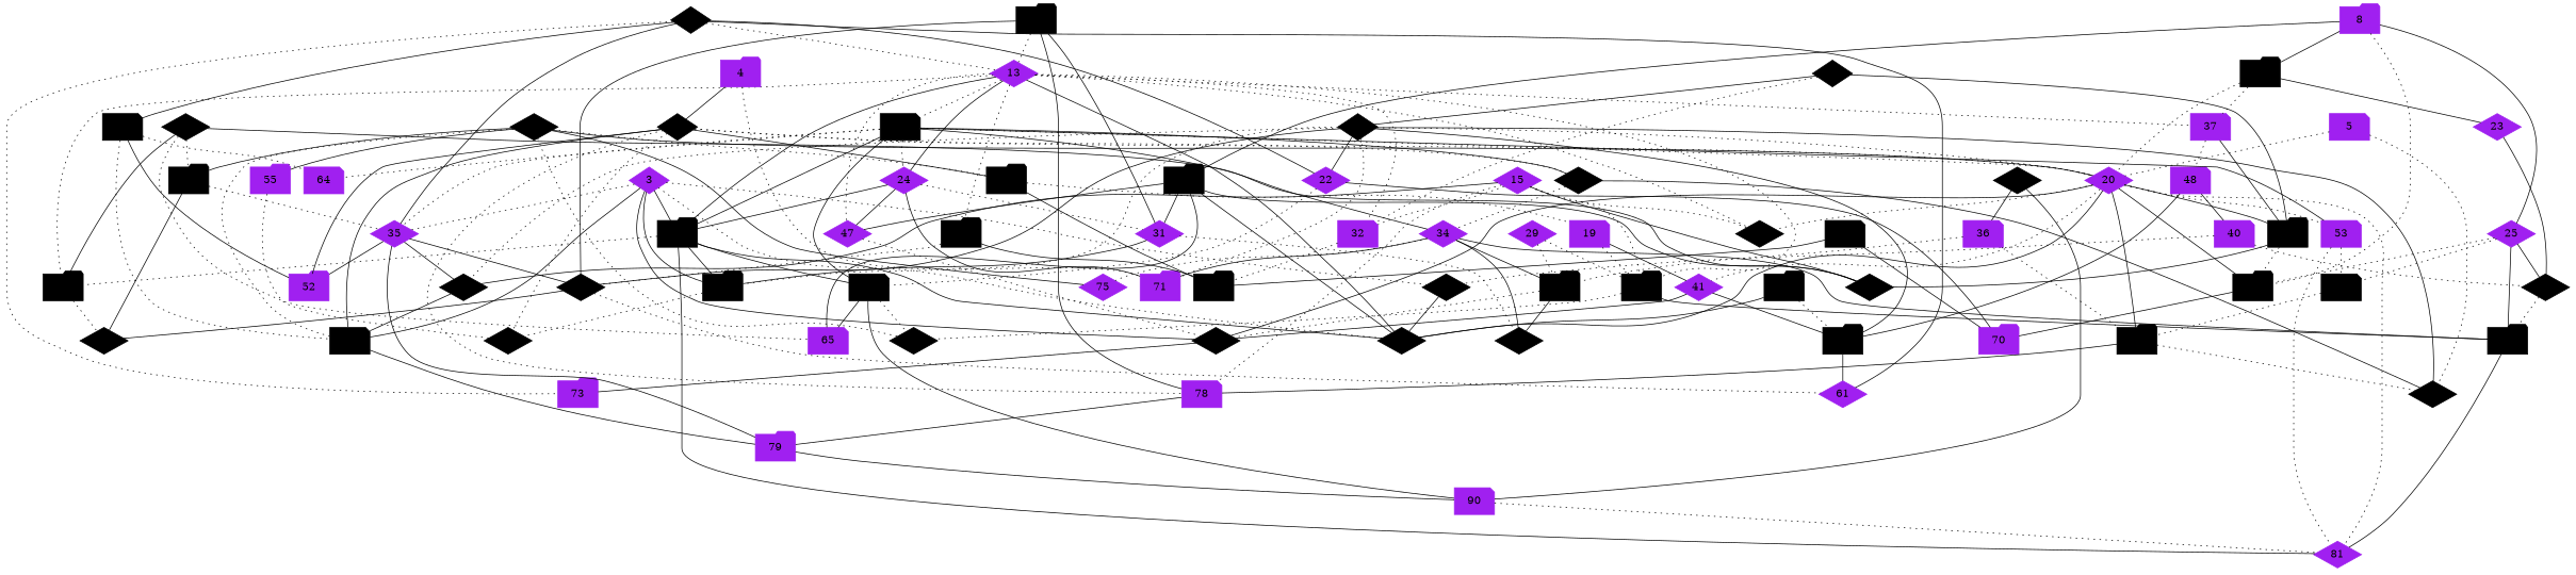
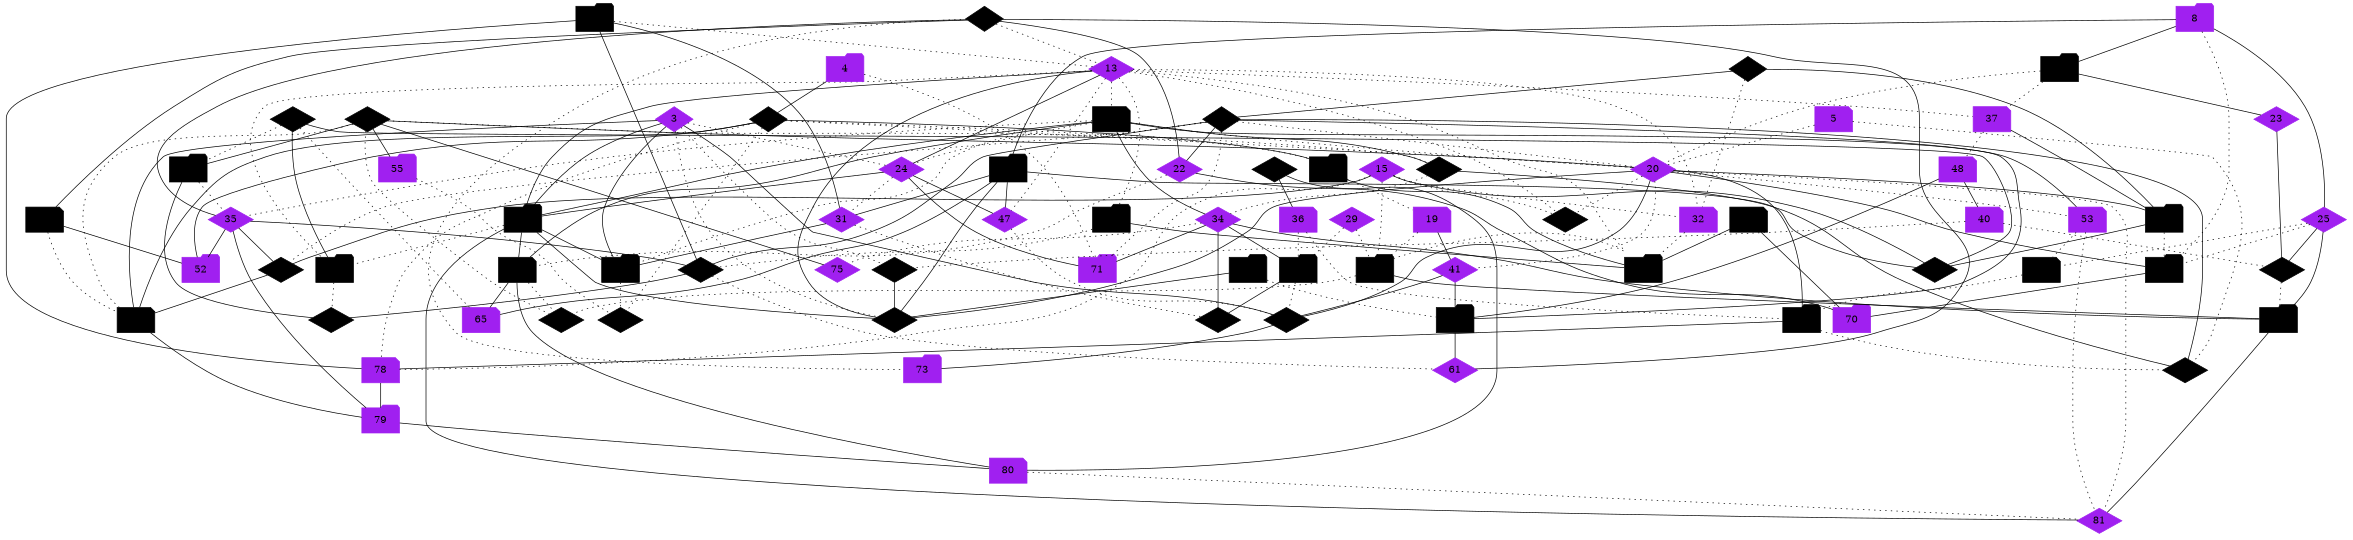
  graph {
    node [color=black shape=diamond style=filled]
    edge [style=solid weight=1.0]
    13 [color=purple]
    1
    22 [color=purple]
    35 [color=purple]
    38 [shape=note]
    61 [color=purple]
    73 [color=purple shape=folder]
    32 [color=purple shape=note]
    24 [color=purple]
    30 [shape=folder]
    74
    72 [shape=folder]
    37 [color=purple shape=note]
    14 [shape=note]
    21
    27 [shape=folder]
    47 [color=purple]
    50 [shape=folder]
    46 [shape=note]
    70 [color=purple shape=folder]
    45
    52 [color=purple shape=folder]
    43
    79 [color=purple shape=folder]
    63 [shape=note]
-   64 [color=purple shape=note]
    2
    9
    44 [shape=folder]
    60 [shape=folder]
    71 [color=purple shape=folder]
    20 [color=purple]
    77
    54 [shape=folder]
    68 [shape=folder]
    49 [shape=folder]
    62
    3 [color=purple]
    57
    58
    31 [color=purple]
    81 [color=purple]
    67
    4 [color=purple shape=folder]
    7
    78 [color=purple shape=note]
    16 [shape=folder]
    28
    51
    5 [color=purple shape=note]
    53 [color=purple shape=note]
    41 [color=purple]
    69 [shape=folder]
    6 [shape=folder]
    76
    19 [color=purple shape=note]
    34 [color=purple]
    8 [color=purple shape=folder]
    12 [shape=folder]
    17 [shape=folder]
    25 [color=purple]
    23 [color=purple]
    65 [color=purple shape=note]
    56
    59 [shape=folder]
    66 [shape=note]
    18 [shape=folder]
    10
    11
    55 [color=purple shape=folder]
    75 [color=purple]
    82
    48 [color=purple shape=note]
    42 [shape=folder]
-   80 [color=purple shape=note label=90]
+   80 [color=purple shape=note]
    15 [color=purple]
    40 [color=purple shape=note]
    36 [color=purple shape=note]
    26
    29 [color=purple]
    33 [shape=note]
    39 [shape=folder]
    13 -- 32 [style=dotted]
    13 -- 24
    13 -- 30
    13 -- 74
    13 -- 72 [style=dotted]
    13 -- 37 [style=dotted]
    13 -- 14 [style=dotted]
    13 -- 21 [style=dotted]
    13 -- 27 [style=dotted]
    13 -- 47 [style=dotted]
    13 -- 50 [style=dotted weight=3.0]
    1 -- 13 [style=dotted]
    1 -- 22
    1 -- 35
    1 -- 38
    1 -- 61
    1 -- 73 [style=dotted]
    22 -- 46 [style=dotted]
    22 -- 70
    35 -- 45
    35 -- 52
    35 -- 43
    35 -- 79
    38 -- 52
    38 -- 63 [style=dotted]
-   38 -- 64 [style=dotted]
    32 -- 68 [style=dotted]
    24 -- 30
    24 -- 47
    24 -- 71
    24 -- 31 [style=dotted]
    30 -- 74
    30 -- 72 [style=dotted weight=2.0]
    30 -- 46
    30 -- 60
    30 -- 81
    72 -- 76 [style=dotted]
    37 -- 44
    37 -- 48 [style=dotted]
    14 -- 35 [style=dotted]
    14 -- 24 [style=dotted]
    14 -- 30
    14 -- 46
-   14 -- 64 [style=dotted]
    14 -- 20 [style=dotted]
    14 -- 28
    14 -- 53
    14 -- 34
    27 -- 45 [style=dotted]
    27 -- 68
    47 -- 58 [style=dotted]
    50 -- 59
    50 -- 82 [style=dotted]
    46 -- 65
    46 -- 82 [style=dotted]
    46 -- 80
    45 -- 61 [style=dotted]
    45 -- 76
    43 -- 63
    79 -- 80
    63 -- 79
    2 -- 32 [style=dotted]
    2 -- 9
    2 -- 44
    9 -- 22
    9 -- 45
    9 -- 43 [style=dotted]
    9 -- 60 [style=dotted]
    9 -- 71 [style=dotted]
    9 -- 20 [style=dotted]
    9 -- 77
    9 -- 54
    44 -- 49 [style=dotted]
    44 -- 62
    60 -- 67 [style=dotted]
    20 -- 74
    20 -- 21 [style=dotted]
    20 -- 44
    20 -- 49
    20 -- 58
    20 -- 81 [style=dotted weight=2.0]
    20 -- 53 [style=dotted]
    20 -- 41 [style=dotted]
    20 -- 69
    54 -- 61
    49 -- 70
-   3 -- 35 [style=dotted]
+   3 -- 24 [style=dotted]
    3 -- 30
    3 -- 74 [style=dotted]
    3 -- 63
    3 -- 60
    3 -- 57 [style=dotted]
    3 -- 58
    57 -- 74
    58 -- 73
    31 -- 60
    31 -- 51 [style=dotted]
    4 -- 71 [style=dotted]
    4 -- 7
    7 -- 52
    7 -- 63
    7 -- 20 [style=dotted weight=2.0]
    7 -- 67 [style=dotted]
    7 -- 78 [style=dotted]
    7 -- 16 [weight=2.0]
    7 -- 28 [style=dotted]
    78 -- 79
    16 -- 68
    16 -- 19 [style=dotted]
    28 -- 77
    28 -- 34 [style=dotted]
    5 -- 20 [style=dotted]
    5 -- 77 [style=dotted]
    53 -- 81 [style=dotted]
    53 -- 66 [style=dotted]
    41 -- 54
    41 -- 58
    69 -- 77 [style=dotted]
    69 -- 78
    6 -- 13 [style=dotted]
    6 -- 45
    6 -- 31
    6 -- 78
    19 -- 50 [style=dotted]
    19 -- 41
    34 -- 71
    34 -- 51
    34 -- 59
    34 -- 75 [style=dotted]
    34 -- 42
    8 -- 49 [style=dotted]
    8 -- 12
    8 -- 17
    8 -- 25
    12 -- 37 [style=dotted]
    12 -- 20 [style=dotted]
    12 -- 23
    17 -- 74
    17 -- 47
    17 -- 62
    17 -- 31
    17 -- 65
    25 -- 49 [style=dotted]
    25 -- 56
    25 -- 59
    25 -- 66 [style=dotted]
    23 -- 56
    56 -- 59 [style=dotted]
    59 -- 81
    66 -- 69 [style=dotted]
    18 -- 35 [style=dotted]
    18 -- 76
    10 -- 72
    10 -- 62
    10 -- 65 [style=dotted]
    10 -- 18 [style=dotted]
    11 -- 63 [style=dotted]
    11 -- 20
    11 -- 16 [style=dotted]
    11 -- 18
    11 -- 55
    11 -- 75
    11 -- 82 [style=dotted]
    55 -- 67 [style=dotted]
    48 -- 54
    48 -- 40
    42 -- 58 [style=dotted]
    42 -- 51
    80 -- 81 [style=dotted]
    15 -- 32 [style=dotted]
    15 -- 21 [style=dotted]
    15 -- 50 [style=dotted]
    15 -- 43
    15 -- 62
    15 -- 78 [style=dotted weight=2.0]
    40 -- 57 [style=dotted]
    40 -- 56 [style=dotted]
    36 -- 69 [style=dotted]
    36 -- 42 [style=dotted]
    26 -- 80
    26 -- 36
    29 -- 50 [style=dotted]
    29 -- 42 [style=dotted]
    33 -- 70
    33 -- 68
    39 -- 74
    39 -- 54 [style=dotted]
  }
